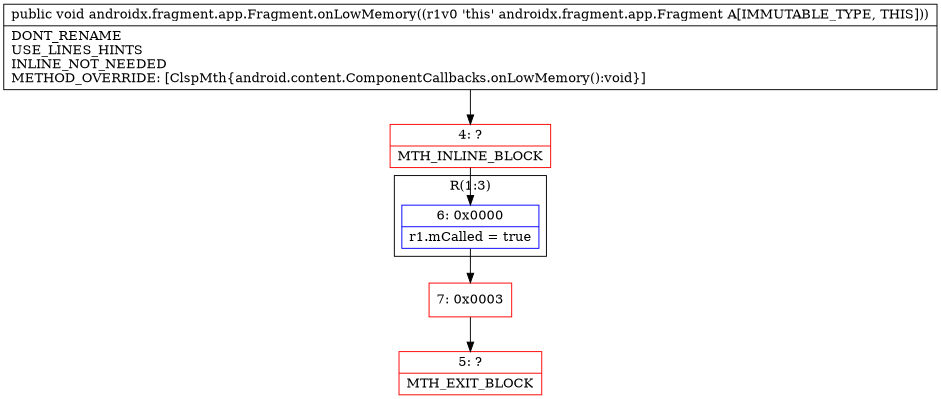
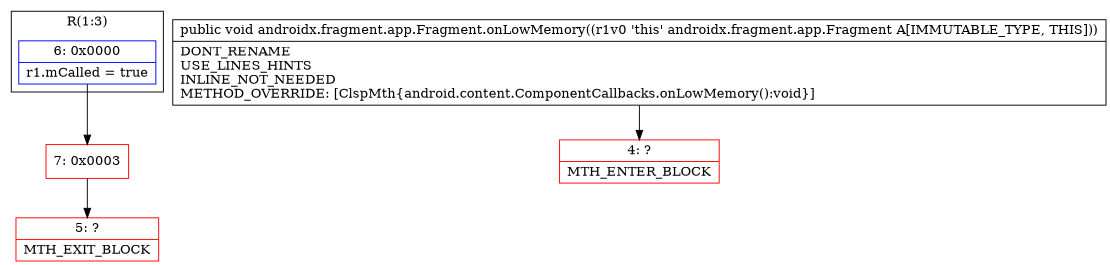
  digraph {
    node [color=red shape=record]
    n1 [color=blue label="{6\:\ 0x0000|r1.mCalled = true\l}"]
    n2 [label="{7\:\ 0x0003}"]
    n3 [label="{5\:\ ?|MTH_EXIT_BLOCK\l}"]
-   n4 [label="{4\:\ ?|MTH_INLINE_BLOCK\l}"]
+   n4 [label="{4\:\ ?|MTH_ENTER_BLOCK\l}"]
    n5 [label="{public void androidx.fragment.app.Fragment.onLowMemory((r1v0 'this' androidx.fragment.app.Fragment A[IMMUTABLE_TYPE, THIS]))  | DONT_RENAME\lUSE_LINES_HINTS\lINLINE_NOT_NEEDED\lMETHOD_OVERRIDE: [ClspMth\{android.content.ComponentCallbacks.onLowMemory():void\}]\l}" color=""]
    subgraph cluster_1 {
      label="R(1:3)"
      n1
    }
    n1 -> n2
    n2 -> n3
-   n4 -> n1
    n5 -> n4
  }
